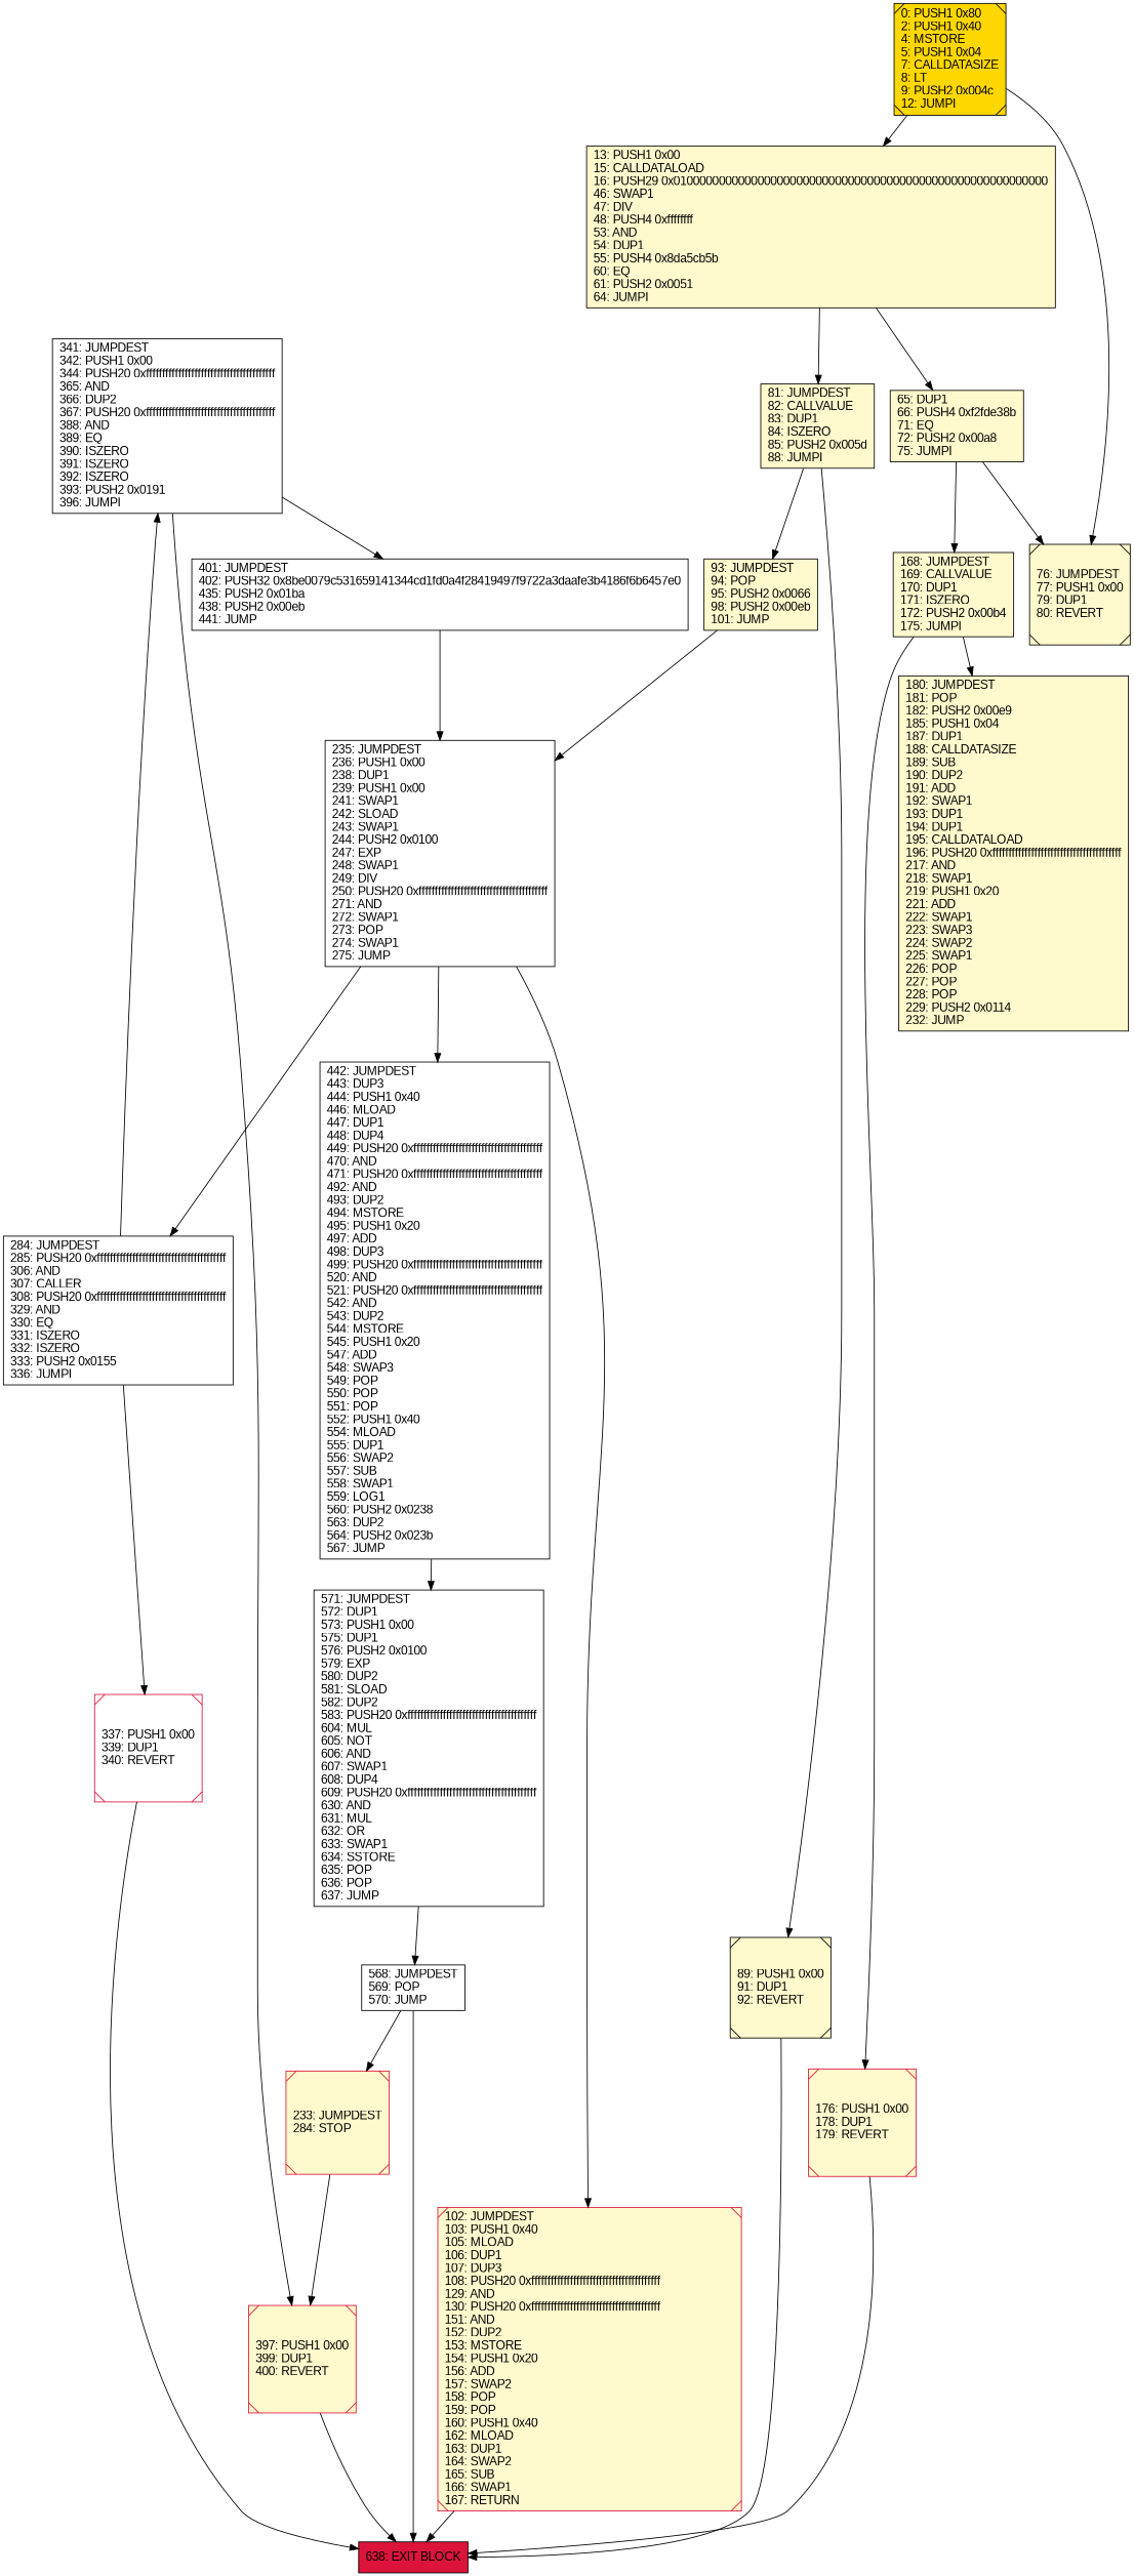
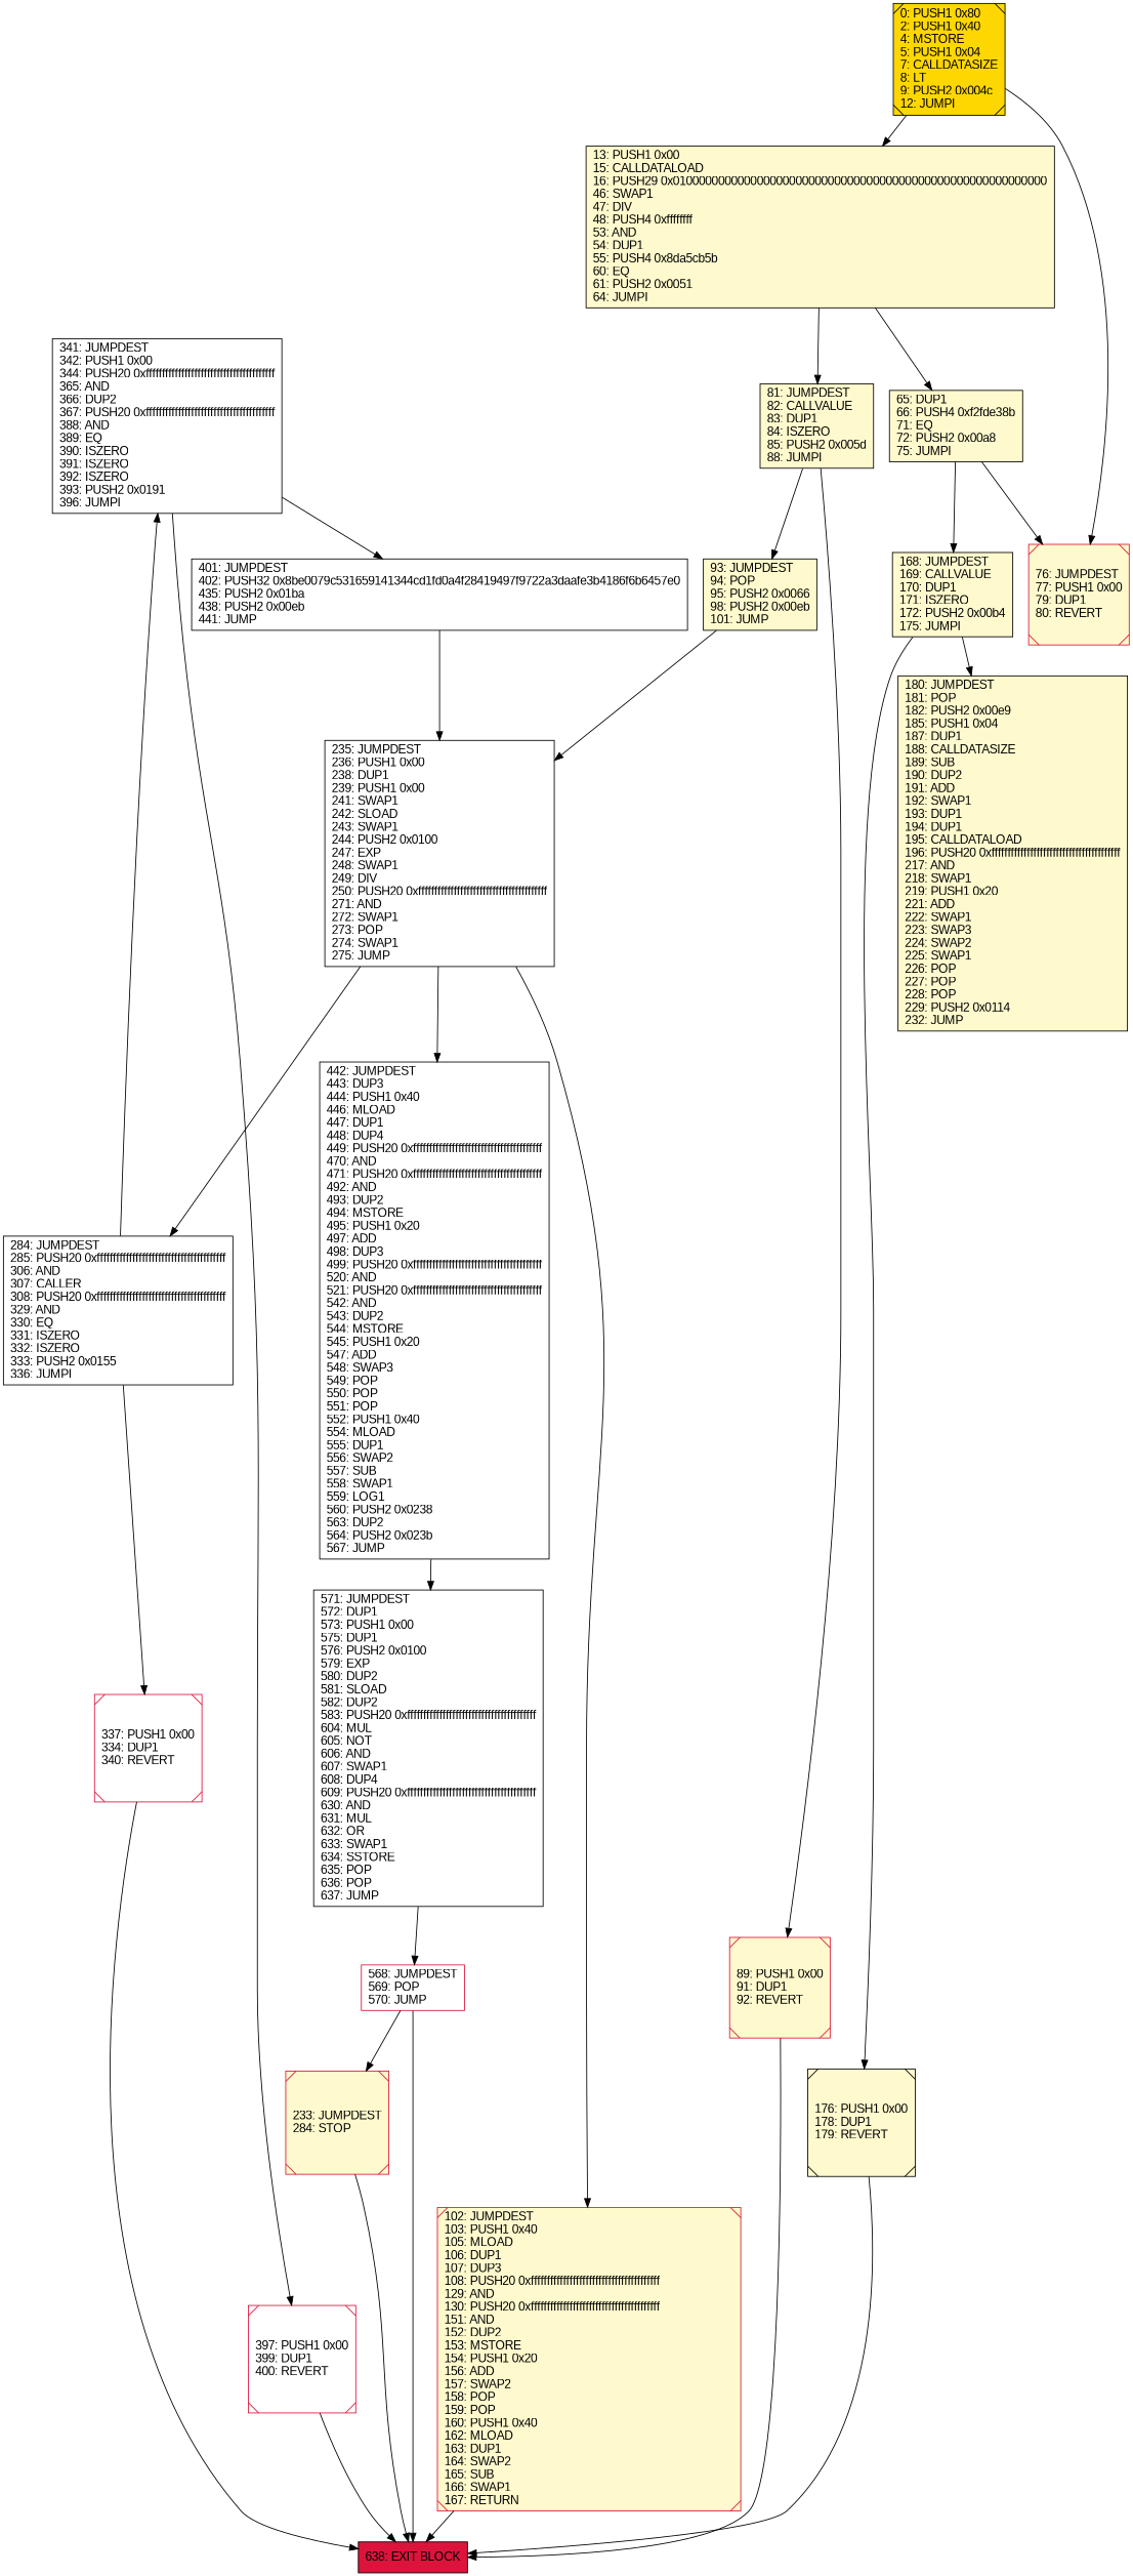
  digraph {
    rankdir=UD
    node [color=black fillcolor=lemonchiffon fontcolor=black fontname=arial shape=box style=filled]
    n1 [fillcolor=white label="571: JUMPDEST\l572: DUP1\l573: PUSH1 0x00\l575: DUP1\l576: PUSH2 0x0100\l579: EXP\l580: DUP2\l581: SLOAD\l582: DUP2\l583: PUSH20 0xffffffffffffffffffffffffffffffffffffffff\l604: MUL\l605: NOT\l606: AND\l607: SWAP1\l608: DUP4\l609: PUSH20 0xffffffffffffffffffffffffffffffffffffffff\l630: AND\l631: MUL\l632: OR\l633: SWAP1\l634: SSTORE\l635: POP\l636: POP\l637: JUMP\l"]
-   n2 [fillcolor=white label="568: JUMPDEST\l569: POP\l570: JUMP\l"]
+   n2 [color=crimson fillcolor=white label="568: JUMPDEST\l569: POP\l570: JUMP\l"]
    n3 [fillcolor=crimson label="638: EXIT BLOCK\l"]
    n4 [color=crimson label="233: JUMPDEST\l284: STOP\l" shape=Msquare]
    n5 [label="65: DUP1\l66: PUSH4 0xf2fde38b\l71: EQ\l72: PUSH2 0x00a8\l75: JUMPI\l"]
-   n6 [label="76: JUMPDEST\l77: PUSH1 0x00\l79: DUP1\l80: REVERT\l" shape=Msquare]
+   n6 [color=crimson label="76: JUMPDEST\l77: PUSH1 0x00\l79: DUP1\l80: REVERT\l" shape=Msquare]
    n7 [label="168: JUMPDEST\l169: CALLVALUE\l170: DUP1\l171: ISZERO\l172: PUSH2 0x00b4\l175: JUMPI\l"]
-   n8 [color=crimson label="176: PUSH1 0x00\l178: DUP1\l179: REVERT\l" shape=Msquare]
+   n8 [label="176: PUSH1 0x00\l178: DUP1\l179: REVERT\l" shape=Msquare]
    n9 [label="180: JUMPDEST\l181: POP\l182: PUSH2 0x00e9\l185: PUSH1 0x04\l187: DUP1\l188: CALLDATASIZE\l189: SUB\l190: DUP2\l191: ADD\l192: SWAP1\l193: DUP1\l194: DUP1\l195: CALLDATALOAD\l196: PUSH20 0xffffffffffffffffffffffffffffffffffffffff\l217: AND\l218: SWAP1\l219: PUSH1 0x20\l221: ADD\l222: SWAP1\l223: SWAP3\l224: SWAP2\l225: SWAP1\l226: POP\l227: POP\l228: POP\l229: PUSH2 0x0114\l232: JUMP\l"]
    n10 [label="13: PUSH1 0x00\l15: CALLDATALOAD\l16: PUSH29 0x0100000000000000000000000000000000000000000000000000000000\l46: SWAP1\l47: DIV\l48: PUSH4 0xffffffff\l53: AND\l54: DUP1\l55: PUSH4 0x8da5cb5b\l60: EQ\l61: PUSH2 0x0051\l64: JUMPI\l"]
    n11 [label="81: JUMPDEST\l82: CALLVALUE\l83: DUP1\l84: ISZERO\l85: PUSH2 0x005d\l88: JUMPI\l"]
-   n12 [label="89: PUSH1 0x00\l91: DUP1\l92: REVERT\l" shape=Msquare]
+   n12 [color=crimson label="89: PUSH1 0x00\l91: DUP1\l92: REVERT\l" shape=Msquare]
    n13 [label="93: JUMPDEST\l94: POP\l95: PUSH2 0x0066\l98: PUSH2 0x00eb\l101: JUMP\l"]
    n14 [fillcolor=gold label="0: PUSH1 0x80\l2: PUSH1 0x40\l4: MSTORE\l5: PUSH1 0x04\l7: CALLDATASIZE\l8: LT\l9: PUSH2 0x004c\l12: JUMPI\l" shape=Msquare]
    n15 [fillcolor=white label="442: JUMPDEST\l443: DUP3\l444: PUSH1 0x40\l446: MLOAD\l447: DUP1\l448: DUP4\l449: PUSH20 0xffffffffffffffffffffffffffffffffffffffff\l470: AND\l471: PUSH20 0xffffffffffffffffffffffffffffffffffffffff\l492: AND\l493: DUP2\l494: MSTORE\l495: PUSH1 0x20\l497: ADD\l498: DUP3\l499: PUSH20 0xffffffffffffffffffffffffffffffffffffffff\l520: AND\l521: PUSH20 0xffffffffffffffffffffffffffffffffffffffff\l542: AND\l543: DUP2\l544: MSTORE\l545: PUSH1 0x20\l547: ADD\l548: SWAP3\l549: POP\l550: POP\l551: POP\l552: PUSH1 0x40\l554: MLOAD\l555: DUP1\l556: SWAP2\l557: SUB\l558: SWAP1\l559: LOG1\l560: PUSH2 0x0238\l563: DUP2\l564: PUSH2 0x023b\l567: JUMP\l"]
    n16 [fillcolor=white label="235: JUMPDEST\l236: PUSH1 0x00\l238: DUP1\l239: PUSH1 0x00\l241: SWAP1\l242: SLOAD\l243: SWAP1\l244: PUSH2 0x0100\l247: EXP\l248: SWAP1\l249: DIV\l250: PUSH20 0xffffffffffffffffffffffffffffffffffffffff\l271: AND\l272: SWAP1\l273: POP\l274: SWAP1\l275: JUMP\l"]
-   n17 [color=crimson label="397: PUSH1 0x00\l399: DUP1\l400: REVERT\l" shape=Msquare]
+   n17 [color=crimson fillcolor=white label="397: PUSH1 0x00\l399: DUP1\l400: REVERT\l" shape=Msquare]
    n18 [fillcolor=white label="284: JUMPDEST\l285: PUSH20 0xffffffffffffffffffffffffffffffffffffffff\l306: AND\l307: CALLER\l308: PUSH20 0xffffffffffffffffffffffffffffffffffffffff\l329: AND\l330: EQ\l331: ISZERO\l332: ISZERO\l333: PUSH2 0x0155\l336: JUMPI\l"]
    n19 [fillcolor=white label="341: JUMPDEST\l342: PUSH1 0x00\l344: PUSH20 0xffffffffffffffffffffffffffffffffffffffff\l365: AND\l366: DUP2\l367: PUSH20 0xffffffffffffffffffffffffffffffffffffffff\l388: AND\l389: EQ\l390: ISZERO\l391: ISZERO\l392: ISZERO\l393: PUSH2 0x0191\l396: JUMPI\l"]
-   n20 [color=crimson fillcolor=white label="337: PUSH1 0x00\l339: DUP1\l340: REVERT\l" shape=Msquare]
+   n20 [color=crimson fillcolor=white label="337: PUSH1 0x00\l334: DUP1\l340: REVERT\l" shape=Msquare]
    n21 [fillcolor=white label="401: JUMPDEST\l402: PUSH32 0x8be0079c531659141344cd1fd0a4f28419497f9722a3daafe3b4186f6b6457e0\l435: PUSH2 0x01ba\l438: PUSH2 0x00eb\l441: JUMP\l"]
    n22 [color=crimson label="102: JUMPDEST\l103: PUSH1 0x40\l105: MLOAD\l106: DUP1\l107: DUP3\l108: PUSH20 0xffffffffffffffffffffffffffffffffffffffff\l129: AND\l130: PUSH20 0xffffffffffffffffffffffffffffffffffffffff\l151: AND\l152: DUP2\l153: MSTORE\l154: PUSH1 0x20\l156: ADD\l157: SWAP2\l158: POP\l159: POP\l160: PUSH1 0x40\l162: MLOAD\l163: DUP1\l164: SWAP2\l165: SUB\l166: SWAP1\l167: RETURN\l" shape=Msquare]
    n1 -> n2
    n2 -> n3
    n2 -> n4
-   n4 -> n17
+   n4 -> n3
    n5 -> n6
    n5 -> n7
    n7 -> n8
    n7 -> n9
    n8 -> n3
    n10 -> n5
    n10 -> n11
    n11 -> n12
    n11 -> n13
    n12 -> n3
    n13 -> n16
    n14 -> n6
    n14 -> n10
    n15 -> n1
    n16 -> n15
    n16 -> n18
    n16 -> n22
    n17 -> n3
    n18 -> n19
    n18 -> n20
    n19 -> n17
    n19 -> n21
    n20 -> n3
    n21 -> n16
    n22 -> n3
  }
